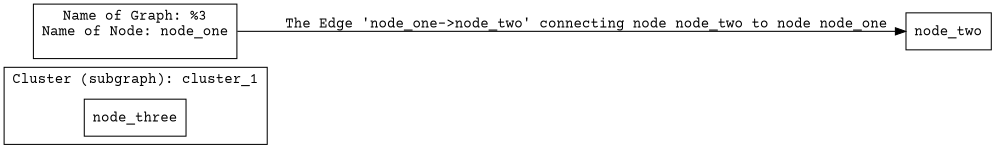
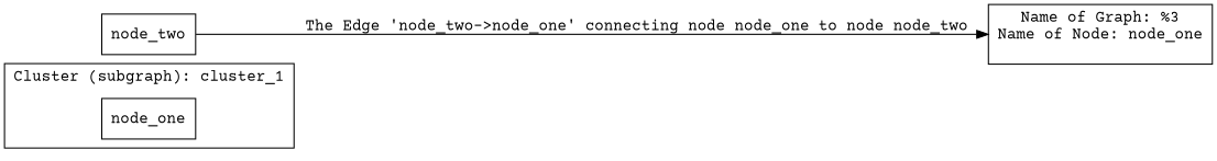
  digraph {
    rankdir=LR
    fontname="Courier Prime"
    node [shape=box fontname="Courier Prime"]
-   node_three
+   node_three [label=node_one]
    node_one [label="Name of Graph: \G\nName of Node: \N\n "]
    node_two
    subgraph cluster_1 {
      label="Cluster (subgraph): \G"
      node_three
    }
-   node_one -> node_two [label="The Edge '\E' connecting node \H to node \T" fontname="Courier Prime"]
+   node_two -> node_one [label="The Edge '\E' connecting node \H to node \T" fontname="Courier Prime"]
  }
